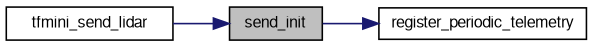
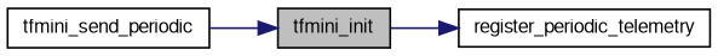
  digraph {
    rankdir=LR
    node [color=black fillcolor=white fontname=FreeSans fontsize=10 shape=record style=filled]
    edge [color=midnightblue fontname=FreeSans fontsize=10 labelfontname=FreeSans labelfontsize=10 style=solid]
-   n1 [fillcolor=grey75 fontcolor=black height=0.2 label=send_init width=0.4]
+   n1 [fillcolor=grey75 fontcolor=black height=0.2 label=tfmini_init width=0.4]
    n2 [height=0.2 label=register_periodic_telemetry width=0.4]
-   n3 [height=0.2 label=tfmini_send_lidar width=0.4]
+   n3 [height=0.2 label=tfmini_send_periodic width=0.4]
    n1 -> n2
    n3 -> n1
  }
